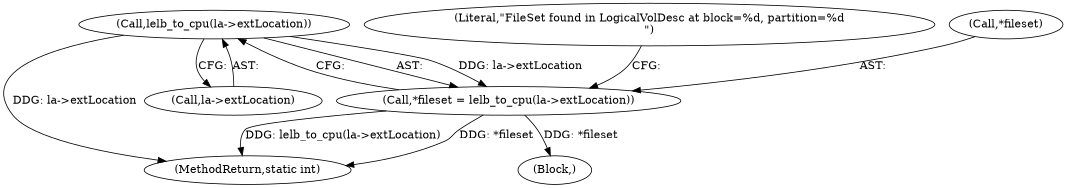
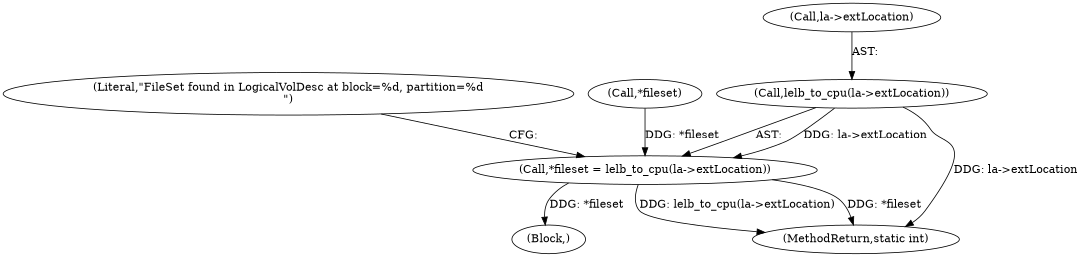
  digraph {
    n1 [label="(Call,lelb_to_cpu(la->extLocation))"]
    n2 [label="(Call,*fileset = lelb_to_cpu(la->extLocation))"]
    n3 [label="(MethodReturn,static int)"]
    n4 [label="(Call,la->extLocation)"]
    n5 [label="(Block,)"]
    n6 [label="(Literal,\"FileSet found in LogicalVolDesc at block=%d, partition=%d\n\")"]
    n7 [label="(Call,*fileset)"]
    n1 -> n2 [label="AST: "]
    n1 -> n2 [label="DDG: la->extLocation"]
    n1 -> n3 [label="DDG: la->extLocation"]
-   n1 -> n4 [label="CFG: "]
-   n2 -> n1 [label="CFG: "]
    n2 -> n3 [label="DDG: *fileset"]
    n2 -> n3 [label="DDG: lelb_to_cpu(la->extLocation)"]
    n2 -> n5 [label="DDG: *fileset"]
    n4 -> n1 [label="AST: "]
    n6 -> n2 [label="CFG: "]
-   n7 -> n2 [label="AST: "]
+   n7 -> n2 [label="DDG: *fileset"]
  }
